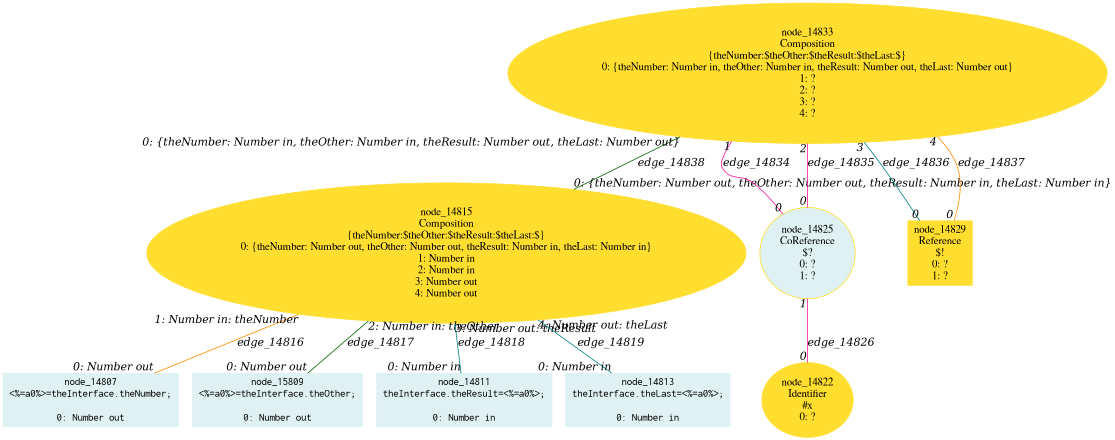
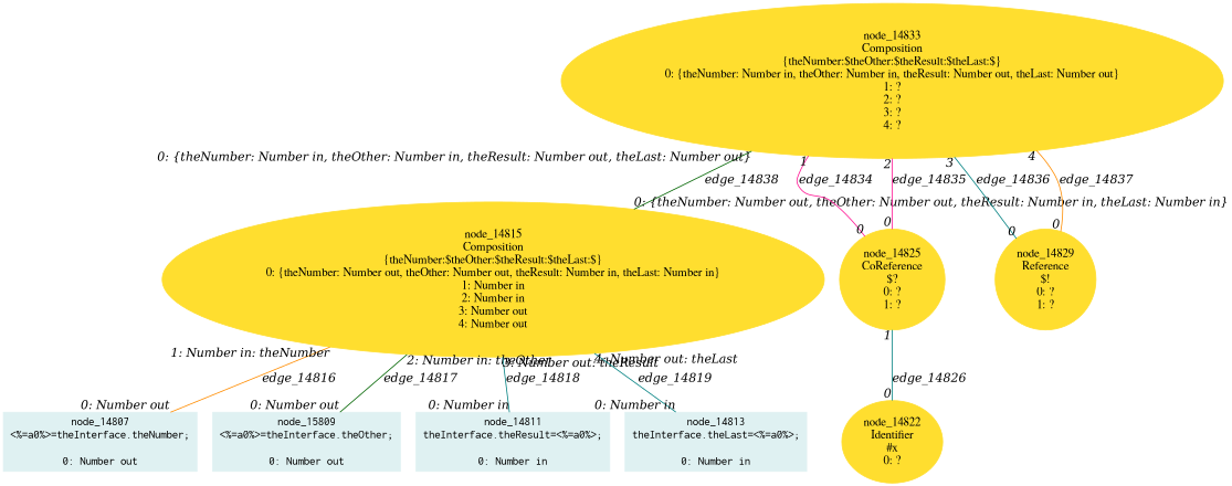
  digraph {
    node [color="#ffde2f" fontname=Times shape=ellipse style=filled]
    edge [arrowHead=none arrowsize=1 color=teal dir=none fontname="Times-Italic" headlabel=0 taillabel=1]
    n1 [color="#dff1f2" fontname=Courier label="node_14807\n<%=a0%>=theInterface.theNumber;\n\n0: Number out" shape=box]
    n2 [color="#dff1f2" fontname=Courier label="node_15809\n<%=a0%>=theInterface.theOther;\n\n0: Number out" shape=box]
    n3 [color="#dff1f2" fontname=Courier label="node_14811\ntheInterface.theResult=<%=a0%>;\n\n0: Number in" shape=box]
    n4 [color="#dff1f2" fontname=Courier label="node_14813\ntheInterface.theLast=<%=a0%>;\n\n0: Number in" shape=box]
    n5 [label="node_14815\nComposition\n{theNumber:$theOther:$theResult:$theLast:$}\n0: {theNumber: Number out, theOther: Number out, theResult: Number in, theLast: Number in}\n1: Number in\n2: Number in\n3: Number out\n4: Number out"]
    n6 [label="node_14822\nIdentifier\n#x\n0: ?"]
-   n7 [label="node_14825\nCoReference\n$?\n0: ?\n1: ?" fillcolor="#dff1f2"]
-   n8 [label="node_14829\nReference\n$!\n0: ?\n1: ?" shape=box]
+   n7 [label="node_14825\nCoReference\n$?\n0: ?\n1: ?"]
+   n8 [label="node_14829\nReference\n$!\n0: ?\n1: ?"]
    n9 [label="node_14833\nComposition\n{theNumber:$theOther:$theResult:$theLast:$}\n0: {theNumber: Number in, theOther: Number in, theResult: Number out, theLast: Number out}\n1: ?\n2: ?\n3: ?\n4: ?"]
    n5 -> n1 [color=darkorange headlabel="0: Number out" label=edge_14816 taillabel="1: Number in: theNumber"]
    n5 -> n2 [color=darkgreen headlabel="0: Number out" label=edge_14817 taillabel="2: Number in: theOther"]
    n5 -> n3 [headlabel="0: Number in" label=edge_14818 taillabel="3: Number out: theResult"]
    n5 -> n4 [headlabel="0: Number in" label=edge_14819 taillabel="4: Number out: theLast"]
-   n7 -> n6 [color=deeppink label=edge_14826]
+   n7 -> n6 [label=edge_14826]
    n9 -> n5 [color=darkgreen headlabel="0: {theNumber: Number out, theOther: Number out, theResult: Number in, theLast: Number in}" label=edge_14838 taillabel="0: {theNumber: Number in, theOther: Number in, theResult: Number out, theLast: Number out}"]
    n9 -> n7 [color=deeppink label=edge_14834]
    n9 -> n7 [color=deeppink label=edge_14835 taillabel=2]
    n9 -> n8 [label=edge_14836 taillabel=3]
    n9 -> n8 [color=darkorange label=edge_14837 taillabel=4]
  }
